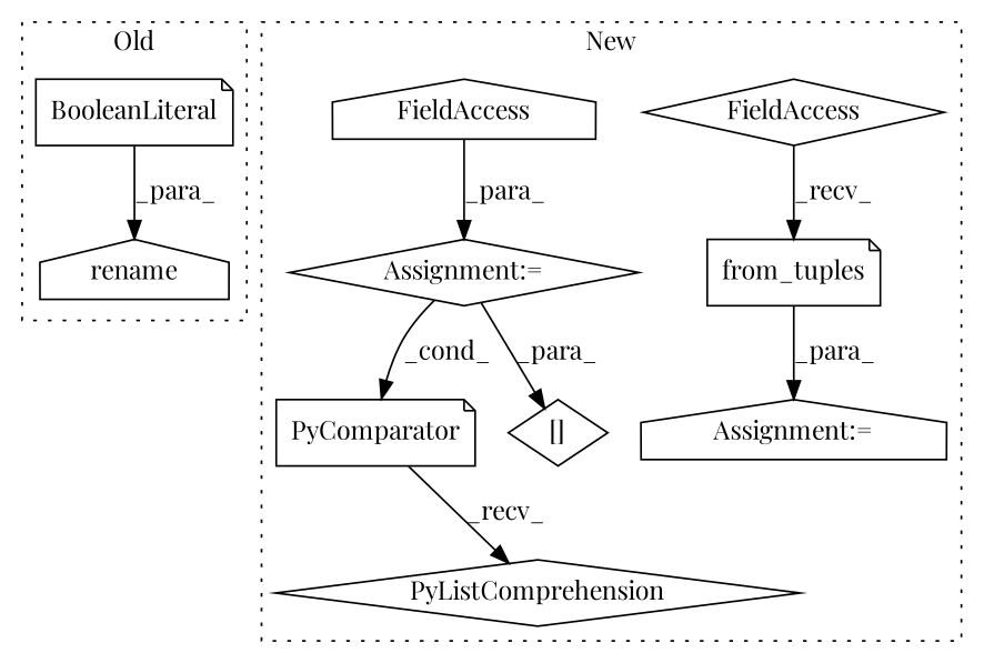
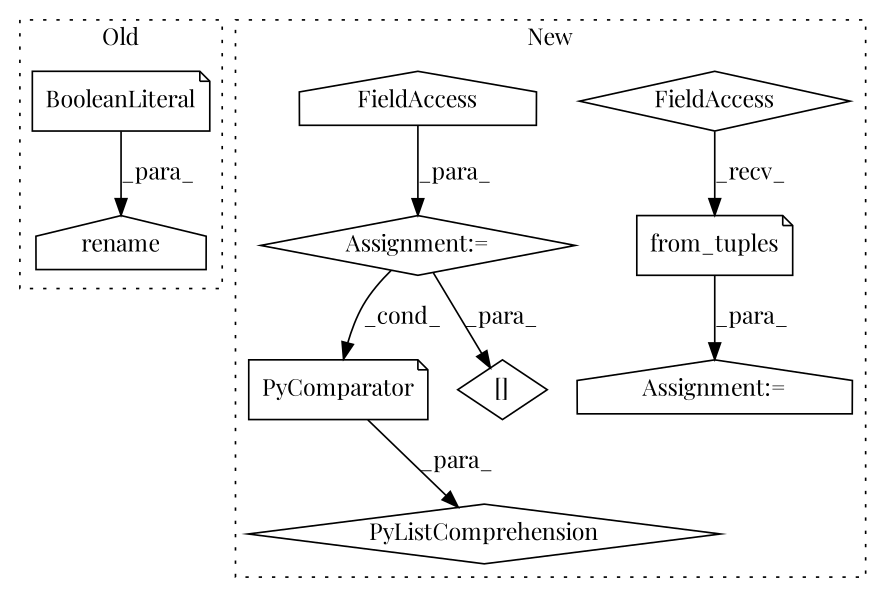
  digraph {
    fontname="Playfair Display"
    node [a=32 fontname="Playfair Display" l=26 s=2426 shape=diamond]
    edge [fontname="Playfair Display"]
    n1 [l="7,1" label=rename s="2283,2322" shape=house]
    n2 [a=9 l=4 label=BooleanLiteral s=2318 shape=note]
    n3 [l="25,1" label=from_tuples s="2309,2466" shape=note]
    n4 [a=113 label=PyComparator shape=note]
    n5 [a=22 l=17 label=FieldAccess s=2291]
    n6 [a=7 l=1 label="Assignment:=" s=2290 shape=house]
    n7 [a=7 label="Assignment:="]
    n8 [a=2 l="18,1" label="[]" s="2334,2353"]
    n9 [a=22 l=10 label=FieldAccess s=2433 shape=house]
    n10 [a=109 l=126 label=PyListComprehension s=2334]
    subgraph cluster_1 {
      label=Old
      style=dotted
      n1
      n2
    }
    subgraph cluster_2 {
      label=New
      style=dotted
      n3
      n4
      n5
      n6
      n7
      n8
      n9
      n10
    }
    n2 -> n1 [label=_para_]
    n3 -> n6 [label=_para_]
-   n4 -> n10 [label=_recv_]
+   n4 -> n10 [label=_para_]
    n5 -> n3 [label=_recv_]
    n7 -> n4 [label=_cond_]
    n7 -> n8 [label=_para_]
    n9 -> n7 [label=_para_]
  }
